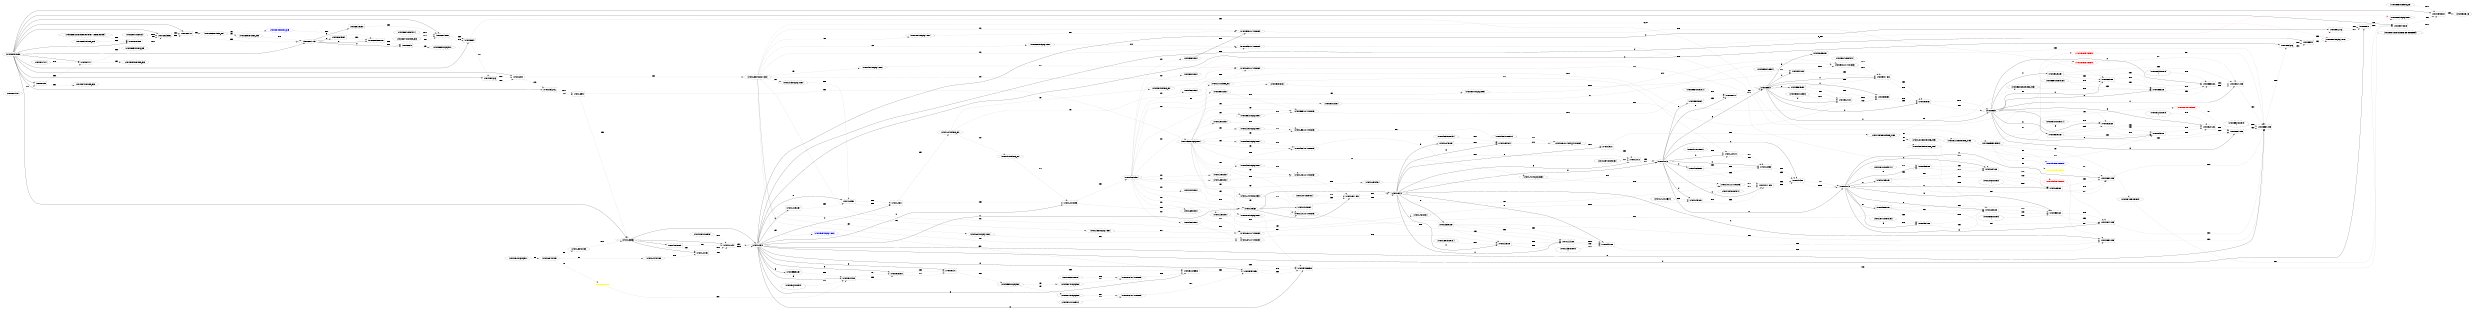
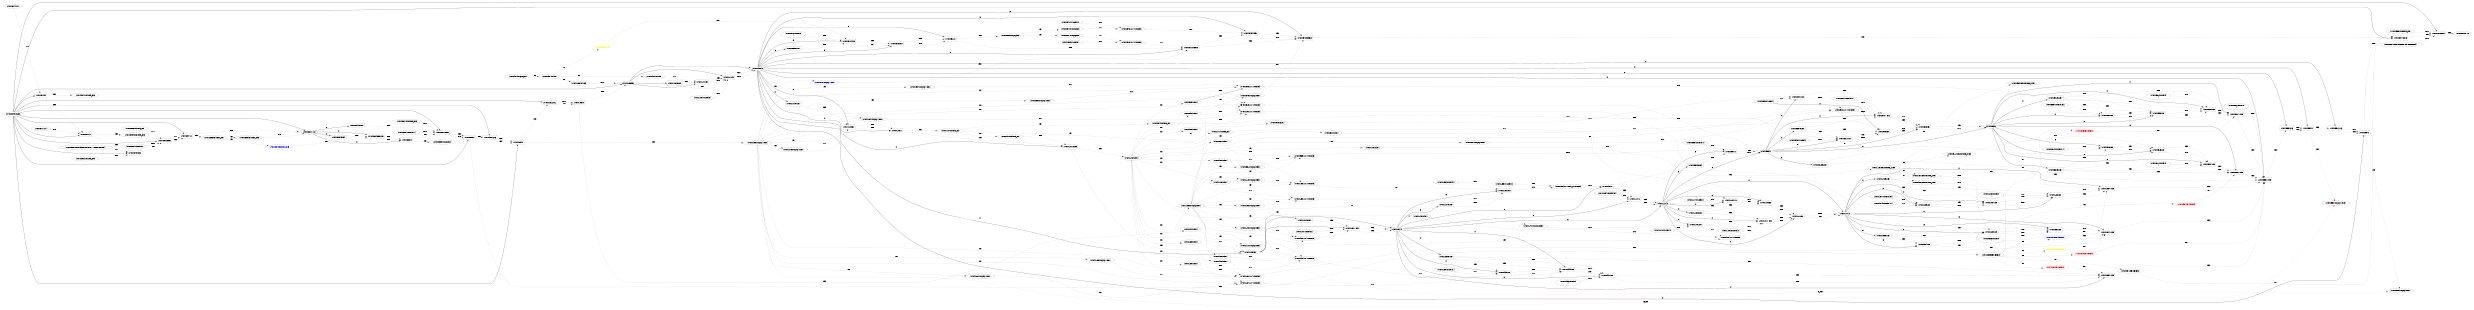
  digraph {
    fontname=Lato
    rankdir=LR
    node [fontname=Lato shape=ellipse style=dashed]
    edge [fontname=Lato style=dotted]
    n1 [color=black fontcolor=black label="(67821577)close" shape=box]
    n2 [label="(67821578)print" shape=box]
    n3 [label="(67821581)END" shape=""]
    n4 [color=black fontcolor=black label="(67821398)String(lit(w))"]
    n5 [color=black fontcolor=black label="(67821396)open" shape=box]
    n6 [color=black fontcolor=black label="(67821399)=" shape=box]
    n7 [label="(67821512)int(sent_len)"]
    n8 [label="(67821514)Sub" shape=box]
    n9 [label="(67821515)Eq" shape=box]
    n10 [label="(67821455)number(-1)"]
    n11 [label="(67821454)Any.split()[.](Subscript)"]
    n12 [label="(67821456)=" shape=box]
    n13 [label="(67821497)Add" shape=box]
    n14 [label="(67821499)Add" shape=box]
    n15 [label="(67821501)Add" shape=box]
    n16 [label="(67821492)write" shape=box]
    n17 [label="(67821484)String(lit( S-))"]
    n18 [label="(67821485)Add" shape=box]
    n19 [label="(67821487)Add" shape=box]
    n20 [label="(67821451)int(idx)"]
    n21 [label="(67821450)Any(Subscript)"]
    n22 [label="(67821452)split" shape=box]
    n23 [label="(67821573)Any(Subscript)"]
    n24 [label="(67821575)upper" shape=box]
    n25 [label="(67821571)append" shape=box]
    n26 [label="(67821401)[list]" shape=box]
    n27 [label="(67821402)=" shape=box]
    n28 [label="(67821404)[list]" shape=box]
    n29 [label="(67821400)List[str](words)"]
    n30 [label="(67821411)len" shape=box]
    n31 [label="(67821414)Lt" shape=box]
    n32 [label="(67821415)If" shape=diamond]
    n33 [label="(67821489)Add" shape=box]
    n34 [label="(67821480)write" shape=box]
    n35 [label="(67821550)write" shape=box]
    n36 [label="(67821507)In" shape=box]
    n37 [label="(67821508)If" shape=diamond]
    n38 [label="(67821521)Add" shape=box]
    n39 [label="(67821510)Or" shape=box]
    n40 [label="(67821522)NotIn" shape=box]
    n41 [label="(67821523)If" shape=diamond]
    n42 [label="(67821548)empty" shape=box]
    n43 [label="(67821509)empty" shape=box]
    n44 [color=blue fontcolor=blue label="(67821565)List[str](words)"]
    n45 [label="(67821566)append" shape=box]
    n46 [label="(67821416)empty" shape=box]
    n47 [label="(67821418)len" shape=box]
    n48 [label="(67821554)=" shape=box]
    n49 [label="(67821556)[list]" shape=box]
    n50 [label="(67821420)=" shape=box]
    n51 [label="(67821558)empty" shape=box]
    n52 [label="(67821561)strip" shape=box]
    n53 [label="(67821425)For" shape=diamond]
    n54 [label="(67821557)=" shape=box]
    n55 [label="(67821553)[list]" shape=box]
    n56 [label="(67821421)range" shape=box]
    n57 [label="(67821563)split" shape=box]
    n58 [label="(67821564)=" shape=box]
    n59 [label="(67821519)int(idx)"]
    n60 [label="(67821518)Any(Subscript)"]
    n61 [label="(67821386)String(lit(r))"]
    n62 [label="(67821384)open" shape=box]
    n63 [label="(67821387)AS" shape=box]
    n64 [label="(67821405)=" shape=box]
    n65 [label="(67821409)For" shape=diamond]
    n66 [label="(67821403)List[str](labels)"]
    n67 [label="(67821517)List[str](labels)"]
    n68 [label="(67821533)Add" shape=box]
    n69 [label="(67821547)Add" shape=box]
    n70 [label="(67821538)write" shape=box]
    n71 [label="(67021531)Add" shape=box]
    n72 [label="(67821545)Add" shape=box]
    n73 [label="(67821535)Add" shape=box]
    n74 [label="(67821526)write" shape=box]
    n75 [label="(67821543)Add" shape=box]
    n76 [label="(67821536)empty" shape=box]
    n77 [label="(67821524)empty" shape=box]
    n78 [label="(67821390)List[str](fins)"]
    n79 [color=red fontcolor=red label="(67821434)TextIO(fout)"]
    n80 [label="(67821435)write" shape=box]
    n81 [label="(67821431)NotIn" shape=box]
    n82 [label="(67821432)If" shape=diamond]
    n83 [label="(67821447)empty" shape=box]
    n84 [label="(67821446)Add" shape=box]
    n85 [label="(67821433)empty" shape=box]
    n86 [label="(67821461)In" shape=box]
    n87 [label="(67821444)Add" shape=box]
    n88 [label="(67821462)If" shape=diamond]
    n89 [label="(67821440)Add" shape=box]
    n90 [label="(67821410)empty" shape=box]
    n91 [label="(67821407)str(line)"]
    n92 [label="(67821408)str(line)"]
    n93 [color=yellow fontcolor=yellow label="(67821560)str(line)"]
    n94 [label="(67821412)str(line)"]
    n95 [label="(67821481)List[str](words)"]
    n96 [label="(67821482)Any(Subscript)"]
    n97 [label="(67821448)nothing(label_type)"]
    n98 [label="(67821476)NotIn" shape=box]
    n99 [label="(67821502)empty" shape=box]
    n100 [label="(67821464)Or" shape=box]
    n101 [label="(67821477)If" shape=diamond]
    n102 [label="(67821469)Eq" shape=box]
    n103 [label="(67821475)Add" shape=box]
    n104 [label="(67821468)Sub" shape=box]
    n105 [label="(67821463)empty" shape=box]
    n106 [label="(67821445)String(lit(\n))"]
    n107 [label="(67821580)str(output_file)"]
    n108 [label="(67821532)nothing(label_type)"]
    n109 [color=red fontcolor=red label="(67821549)TextIO(fout)"]
    n110 [label="(67821472)Any(Subscript)"]
    n111 [label="(67821511)int(idx)"]
    n112 [label="(67821441)List[str](labels)"]
    n113 [label="(67821442)Any(Subscript)"]
    n114 [label="(67821428)List[str](labels)"]
    n115 [label="(67821429)Any(Subscript)"]
    n116 [label="(67821449)List[str](labels)"]
    n117 [label="(67821505)Any(Subscript)"]
    n118 [label="(67821504)List[str](labels)"]
    n119 [label="(67821555)List[str](labels)"]
    n120 [color=black fontcolor=black label="(67821570)List[str](labels)"]
    n121 [label="(67821459)Any(Subscript)"]
    n122 [label="(67821471)List[str](labels)"]
    n123 [label="(67821458)List[str](labels)"]
    n124 [label="(67821552)List[str](words)"]
    n125 [label="(67821380)String(lit(Convert BIO -> BIOES for file:))"]
    n126 [label="(67821379)print" shape=box]
    n127 [color=black fontcolor=black label="(67821576)TextIO(fout)"]
    n128 [label="(67821372)(null)"]
    n129 [label="(67821373)=" shape=box]
    n130 [label="(67821371)str(input_file)"]
    n131 [label="(67821377)=" shape=box]
    n132 [label="(67821486)nothing(label_type)"]
    n133 [label="(67821375)str(output_file)"]
    n134 [label="(67821394)empty" shape=box]
    n135 [label="(67821417)int(sent_len)"]
    n136 [label="(67821496)String(lit( B-))"]
    n137 [label="(67821544)nothing(label_type)"]
    n138 [label="(67821490)empty" shape=box]
    n139 [label="(67821478)empty" shape=box]
    n140 [label="(67821559)List[str](pair)"]
    n141 [label="(67821572)List[str](pair)"]
    n142 [label="(67821567)List[str](pair)"]
    n143 [label="(67821568)Any(Subscript)"]
    n144 [label="(67821406)List[str](fins)"]
    n145 [label="(67821426)empty" shape=box]
    n146 [label="(67821465)int(idx)"]
    n147 [label="(67821382)With" shape=diamond]
    n148 [label="(67821383)TextIO(in_file)"]
    n149 [color=blue fontcolor=blue label="(67821479)TextIO(fout)"]
    n150 [label="(67821500)String(lit(\n))"]
    n151 [label="(67821388)TextIO(in_file)"]
    n152 [label="(67821389)empty" shape=box]
    n153 [label="(67821392)readlines" shape=box]
    n154 [label="(67821393)=" shape=box]
    n155 [label="(67821527)List[str](words)"]
    n156 [label="(57821540)Any(Subscript)"]
    n157 [label="(67821539)List[str](words)"]
    n158 [label="(67821419)List[str](words)"]
    n159 [label="(67821436)List[str](words)"]
    n160 [label="(67821437)Any(Subscript)"]
    n161 [label="(67821493)List[str](words)"]
    n162 [label="(67821528)Any(Subscript)"]
    n163 [label="(67821494)Any(Subscript)"]
    n164 [label="(67821530)String(lit( E-))"]
    n165 [label="(67821370)START" shape=""]
    n166 [color=black fontcolor=black label="(67821395)TextIO(fout)"]
    n167 [color=red fontcolor=red label="(67821537)TextIO(fout)"]
    n168 [color=red fontcolor=red label="(67821525)TextIO(fout)"]
    n169 [color=yellow fontcolor=yellow label="(67821491)TextIO(fout)"]
    n170 [label="(67821438)int(idx)"]
    n171 [label="(67821569)number(0)"]
    n172 [label="(67821423)int(idx)"]
    n173 [label="(67821541)int(idx)"]
    n174 [label="(67821495)int(idx)"]
    n175 [label="(67821473)int(idx)"]
    n176 [label="(67821529)int(idx)"]
    n177 [label="(67821443)int(idx)"]
    n178 [label="(67821424)int(idx)"]
    n179 [label="(67821460)int(idx)"]
    n180 [label="(67821483)int(idx)"]
    n181 [label="(67821430)int(idx)"]
    n182 [label="(67821506)int(idx)"]
    n183 [label="(67821498)nothing(label_type)"]
    n184 [label="(67821457)String(lit(B-))"]
    n185 [label="(67821413)number(3)"]
    n186 [label="(67821453)String(lit(-))"]
    n187 [color=blue fontcolor=blue label="(67821391)TextIO(in_file)"]
    n188 [label="(67821385)str(input_file)"]
    n189 [label="(67821546)String(lit(\n))"]
    n190 [label="(67821534)String(lit(\n))"]
    n191 [label="(67821488)String(lit(\n))"]
    n192 [label="(67821551)String(lit(\n))"]
    n193 [label="(67821574)number(-1)"]
    n194 [label="(67821466)int(sent_len)"]
    n195 [label="(67821422)int(sent_len)"]
    n196 [label="(67821579)String(lit(BIOES file generated:))"]
    n197 [label="(67821520)number(1)"]
    n198 [label="(67821542)String(lit( I-))"]
    n199 [label="(67821427)String(lit(-))"]
    n200 [label="(67821503)String(lit(I-))"]
    n201 [label="(67821470)String(lit(I-))"]
    n202 [label="(67821467)number(1)"]
    n203 [label="(67821513)number(1)"]
    n204 [label="(67821397)str(output_file)"]
    n205 [label="(67821439)String(lit( ))"]
    n206 [label="(67821376)(null)"]
    n207 [label="(67821474)number(1)"]
    n208 [label="(67821381)str(input_file)"]
    n209 [label="(67821516)String(lit(I-))"]
    n210 [label="(67821562)String(lit(\n))"]
    n1 -> n2 [label=dep]
    n2 -> n3 [label=dep]
    n4 -> n5 [label=para]
    n5 -> n6 [label=dep]
    n5 -> n6 [label=para]
    n6 -> n26 [label=dep]
    n6 -> n166 [label=def]
    n7 -> n8 [label=para]
    n8 -> n9 [label=dep]
    n8 -> n9 [label=para]
    n9 -> n39 [label=dep]
    n9 -> n39 [label=para]
    n10 -> n11 [label=para]
    n11 -> n12 [label=para]
    n12 -> n86 [label=dep]
    n12 -> n97 [label=def]
    n13 -> n14 [label=dep]
    n13 -> n14 [label=para]
    n14 -> n15 [label=dep]
    n14 -> n15 [label=para]
    n15 -> n16 [label=dep]
    n15 -> n16 [label=para]
    n16 -> n35 [label=dep]
    n17 -> n18 [label=para]
    n18 -> n19 [label=dep]
    n18 -> n19 [label=para]
    n19 -> n33 [label=dep]
    n19 -> n33 [label=para]
    n20 -> n21 [label=para]
    n21 -> n22 [label=recv]
    n22 -> n11 [label=qual]
    n23 -> n24 [label=recv]
    n24 -> n25 [label=dep]
    n24 -> n25 [label=para]
    n25 -> n1 [label=dep]
    n26 -> n27 [label=dep]
    n26 -> n27 [label=para]
    n27 -> n28 [label=dep]
    n27 -> n29 [label=def]
    n28 -> n64 [label=dep]
    n28 -> n64 [label=para]
    n29 -> n44 [label=ref]
    n29 -> n95 [label=ref]
    n29 -> n96 [label=ref]
    n29 -> n124 [color=red label=re_def]
    n29 -> n155 [label=ref]
    n29 -> n156 [label=ref]
    n29 -> n157 [label=ref]
    n29 -> n158 [label=ref]
    n29 -> n159 [label=ref]
    n29 -> n160 [label=ref]
    n29 -> n161 [label=ref]
    n29 -> n162 [label=ref]
    n29 -> n163 [label=ref]
    n30 -> n31 [label=dep]
    n30 -> n31 [label=para]
    n31 -> n32 [label=dep]
    n31 -> n32 [label=cond]
    n32 -> n24 [label=F style=""]
    n32 -> n25 [label=F style=""]
    n32 -> n35 [label=T style=""]
    n32 -> n45 [label=F style=""]
    n32 -> n46 [label=T style=""]
    n32 -> n47 [label=T style=""]
    n32 -> n48 [label=T style=""]
    n32 -> n49 [label=T style=""]
    n32 -> n50 [label=T style=""]
    n32 -> n51 [label=F style=""]
    n32 -> n52 [label=F style=""]
    n32 -> n53 [label=T style=""]
    n32 -> n54 [label=T style=""]
    n32 -> n55 [label=T style=""]
    n32 -> n56 [label=T style=""]
    n32 -> n57 [label=F style=""]
    n32 -> n58 [label=F style=""]
    n33 -> n34 [label=dep]
    n33 -> n34 [label=para]
    n34 -> n35 [label=dep]
    n35 -> n55 [label=dep]
    n36 -> n37 [label=dep]
    n36 -> n37 [label=cond]
    n37 -> n8 [label=T style=""]
-   n37 -> n9 [label=T style=""]
+   n197 -> n9 [label=T style=""]
    n37 -> n38 [label=T style=""]
    n37 -> n39 [label=T style=""]
    n37 -> n40 [label=T style=""]
    n37 -> n41 [label=T style=""]
    n37 -> n42 [label=F style=""]
    n37 -> n43 [label=T style=""]
    n38 -> n40 [label=dep]
    n38 -> n60 [label=para]
    n39 -> n41 [label=dep]
    n39 -> n41 [label=cond]
    n40 -> n39 [label=dep]
    n40 -> n39 [label=para]
    n41 -> n68 [label=T style=""]
    n41 -> n69 [label=F style=""]
    n41 -> n70 [label=F style=""]
    n41 -> n71 [label=T style=""]
    n41 -> n72 [label=F style=""]
    n41 -> n73 [label=T style=""]
    n41 -> n74 [label=T style=""]
    n41 -> n75 [label=F style=""]
    n41 -> n76 [label=F style=""]
    n41 -> n77 [label=T style=""]
    n42 -> n35 [label=dep]
    n43 -> n8 [label=dep]
    n43 -> n9 [label=dep]
    n43 -> n40 [label=dep]
    n44 -> n45 [label=recv]
    n45 -> n24 [label=dep]
    n45 -> n25 [label=dep]
    n46 -> n47 [label=dep]
    n47 -> n50 [label=dep]
    n47 -> n50 [label=para]
    n48 -> n49 [label=dep]
    n48 -> n124 [label=def]
    n49 -> n54 [label=dep]
    n49 -> n54 [label=para]
    n50 -> n56 [label=dep]
    n50 -> n135 [label=def]
    n51 -> n52 [label=dep]
    n52 -> n57 [label=dep]
    n52 -> n57 [label=recv]
    n53 -> n81 [style=solid]
    n53 -> n82 [style=solid]
    n53 -> n145 [style=solid]
    n54 -> n1 [label=dep]
    n54 -> n119 [label=def]
    n55 -> n48 [label=dep]
    n55 -> n48 [label=para]
    n56 -> n53 [label=dep]
    n56 -> n172 [label=def]
    n57 -> n58 [label=dep]
    n57 -> n58 [label=para]
    n58 -> n45 [label=dep]
    n58 -> n140 [label=def]
    n59 -> n38 [label=para]
    n60 -> n40 [label=para]
    n61 -> n62 [label=para]
    n62 -> n63 [label=dep]
    n62 -> n63 [label=para]
    n63 -> n147 [label=dep]
    n63 -> n148 [label=def]
    n64 -> n65 [label=dep]
    n64 -> n66 [label=def]
    n65 -> n30 [style=solid]
    n65 -> n31 [style=solid]
    n65 -> n32 [style=solid]
    n65 -> n90 [style=solid]
    n66 -> n21 [label=ref]
    n66 -> n60 [label=ref]
    n66 -> n67 [label=ref]
    n66 -> n110 [label=ref]
    n66 -> n112 [label=ref]
    n66 -> n113 [label=ref]
    n66 -> n114 [label=ref]
    n66 -> n115 [label=ref]
    n66 -> n116 [label=ref]
    n66 -> n117 [label=ref]
    n66 -> n118 [label=ref]
    n66 -> n119 [color=red label=re_def]
    n66 -> n120 [label=ref]
    n66 -> n121 [label=ref]
    n66 -> n122 [label=ref]
    n66 -> n123 [label=ref]
    n67 -> n60 [label=qual]
    n68 -> n73 [label=dep]
    n68 -> n73 [label=para]
    n69 -> n70 [label=dep]
    n69 -> n70 [label=para]
    n70 -> n35 [label=dep]
    n71 -> n68 [label=dep]
    n71 -> n68 [label=para]
    n72 -> n69 [label=dep]
    n72 -> n69 [label=para]
    n73 -> n74 [label=dep]
    n73 -> n74 [label=para]
    n74 -> n35 [label=dep]
    n75 -> n72 [label=dep]
    n75 -> n72 [label=para]
    n76 -> n69 [label=dep]
    n76 -> n70 [label=dep]
    n76 -> n72 [label=dep]
    n76 -> n75 [label=dep]
    n77 -> n68 [label=dep]
    n77 -> n71 [label=dep]
    n77 -> n73 [label=dep]
    n77 -> n74 [label=dep]
    n79 -> n80 [label=recv]
    n80 -> n35 [label=dep]
    n81 -> n82 [label=dep]
    n81 -> n82 [label=cond]
    n82 -> n12 [label=F style=""]
    n82 -> n22 [label=F style=""]
    n82 -> n80 [label=T style=""]
    n82 -> n83 [label=F style=""]
    n82 -> n84 [label=T style=""]
    n82 -> n85 [label=T style=""]
    n82 -> n86 [label=F style=""]
    n82 -> n87 [label=T style=""]
    n82 -> n88 [label=F style=""]
    n82 -> n89 [label=T style=""]
    n83 -> n22 [label=para]
    n84 -> n80 [label=dep]
    n84 -> n80 [label=para]
    n85 -> n80 [label=dep]
    n85 -> n84 [label=dep]
    n85 -> n87 [label=dep]
    n85 -> n89 [label=dep]
    n86 -> n88 [label=dep]
    n86 -> n88 [label=cond]
    n87 -> n84 [label=dep]
    n87 -> n84 [label=para]
    n88 -> n36 [label=F style=""]
    n88 -> n37 [label=F style=""]
    n88 -> n98 [label=T style=""]
    n88 -> n99 [label=F style=""]
    n88 -> n100 [label=T style=""]
    n88 -> n101 [label=T style=""]
    n88 -> n102 [label=T style=""]
    n88 -> n103 [label=T style=""]
    n88 -> n104 [label=T style=""]
    n88 -> n105 [label=T style=""]
    n89 -> n87 [label=dep]
    n89 -> n87 [label=para]
    n90 -> n30 [label=dep]
    n90 -> n31 [label=dep]
    n91 -> n92 [label=ref]
    n91 -> n93 [label=ref]
    n91 -> n94 [label=ref]
    n92 -> n65 [label=cond]
    n93 -> n52 [label=recv]
    n94 -> n30 [label=para]
    n95 -> n96 [label=qual]
    n96 -> n18 [label=para]
    n97 -> n108 [label=ref]
    n97 -> n132 [label=ref]
    n97 -> n137 [label=ref]
    n97 -> n183 [label=ref]
    n98 -> n100 [label=dep]
    n98 -> n100 [label=para]
    n99 -> n36 [label=dep]
    n100 -> n101 [label=dep]
    n100 -> n101 [label=cond]
    n101 -> n13 [label=F style=""]
    n101 -> n14 [label=F style=""]
    n101 -> n15 [label=F style=""]
    n101 -> n16 [label=F style=""]
    n101 -> n18 [label=T style=""]
    n101 -> n19 [label=T style=""]
    n101 -> n33 [label=T style=""]
    n101 -> n34 [label=T style=""]
    n101 -> n138 [label=F style=""]
    n101 -> n139 [label=T style=""]
    n102 -> n100 [label=dep]
    n102 -> n100 [label=para]
    n103 -> n98 [label=dep]
    n103 -> n110 [label=para]
    n104 -> n102 [label=dep]
    n104 -> n102 [label=para]
    n105 -> n98 [label=dep]
    n105 -> n102 [label=dep]
    n105 -> n104 [label=dep]
    n106 -> n84 [label=para]
    n107 -> n2 [label=para]
    n108 -> n68 [label=para]
    n109 -> n35 [label=recv]
    n110 -> n98 [label=para]
    n111 -> n9 [label=para]
    n112 -> n113 [label=qual]
    n113 -> n87 [label=para]
    n114 -> n115 [label=qual]
    n115 -> n81 [label=para]
    n116 -> n21 [label=qual]
    n117 -> n36 [label=para]
    n118 -> n117 [label=qual]
    n120 -> n25 [label=recv]
    n121 -> n86 [label=para]
    n122 -> n110 [label=qual]
    n123 -> n121 [label=qual]
    n125 -> n126 [label=para]
    n126 -> n62 [label=dep]
    n127 -> n1 [label=recv]
    n128 -> n129 [label=para]
    n129 -> n130 [label=def]
    n129 -> n131 [label=dep]
    n131 -> n126 [label=dep]
    n131 -> n133 [label=def]
    n132 -> n19 [label=para]
    n134 -> n5 [label=dep]
    n135 -> n7 [label=ref]
    n135 -> n194 [label=ref]
    n135 -> n195 [label=ref]
-   n136 -> n13 [label=para]
+   n136 -> n18 [label=para]
    n137 -> n72 [label=para]
    n138 -> n13 [label=dep]
    n138 -> n14 [label=dep]
    n138 -> n15 [label=dep]
    n138 -> n16 [label=dep]
    n139 -> n18 [label=dep]
    n139 -> n19 [label=dep]
    n139 -> n33 [label=dep]
    n139 -> n34 [label=dep]
    n140 -> n141 [label=ref]
    n140 -> n142 [label=ref]
    n141 -> n23 [label=qual]
    n142 -> n143 [label=qual]
    n143 -> n45 [label=para]
    n144 -> n91 [label=def]
    n145 -> n81 [label=dep]
    n146 -> n102 [label=para]
    n147 -> n134 [label=F style=""]
    n147 -> n152 [label=T style=""]
    n147 -> n153 [label=T style=""]
    n147 -> n154 [label=T style=""]
    n148 -> n151 [label=ref]
    n148 -> n187 [label=ref]
    n149 -> n34 [label=recv]
    n150 -> n15 [label=para]
    n151 -> n147 [label=para]
    n152 -> n153 [label=dep]
    n153 -> n154 [label=dep]
    n153 -> n154 [label=para]
    n154 -> n5 [label=dep]
    n154 -> n78 [label=def]
    n155 -> n162 [label=qual]
    n156 -> n75 [label=para]
    n157 -> n156 [label=qual]
    n158 -> n47 [label=para]
    n159 -> n160 [label=qual]
    n160 -> n89 [label=para]
    n161 -> n163 [label=qual]
    n162 -> n71 [label=para]
    n163 -> n13 [label=para]
    n164 -> n71 [label=para]
    n165 -> n1 [style=solid]
    n165 -> n2 [style=solid]
    n165 -> n5 [style=solid]
    n165 -> n6 [style=solid]
    n165 -> n26 [style=solid]
    n165 -> n27 [style=solid]
    n165 -> n28 [style=solid]
    n165 -> n62 [style=solid]
    n165 -> n63 [style=solid]
    n165 -> n65 [style=solid]
    n165 -> n126 [style=solid]
    n165 -> n129 [style=solid]
    n165 -> n131 [style=solid]
    n165 -> n147 [style=solid]
    n166 -> n79 [label=ref]
    n166 -> n109 [label=ref]
    n166 -> n127 [label=ref]
    n166 -> n149 [label=ref]
    n166 -> n167 [label=ref]
    n166 -> n168 [label=ref]
    n166 -> n169 [label=ref]
    n167 -> n70 [label=recv]
    n168 -> n74 [label=recv]
    n169 -> n16 [label=recv]
    n170 -> n160 [label=para]
    n171 -> n143 [label=para]
    n172 -> n20 [label=ref]
    n172 -> n59 [label=ref]
    n172 -> n111 [label=ref]
    n172 -> n146 [label=ref]
    n172 -> n170 [label=ref]
    n172 -> n173 [label=ref]
    n172 -> n174 [label=ref]
    n172 -> n175 [label=ref]
    n172 -> n176 [label=ref]
    n172 -> n177 [label=ref]
    n172 -> n178 [label=ref]
    n172 -> n179 [label=ref]
    n172 -> n180 [label=ref]
    n172 -> n181 [label=ref]
    n172 -> n182 [label=ref]
    n173 -> n156 [label=para]
    n174 -> n163 [label=para]
    n175 -> n103 [label=para]
    n176 -> n162 [label=para style=solid]
    n177 -> n113 [label=para]
    n178 -> n53 [label=cond]
    n179 -> n121 [label=para]
    n180 -> n96 [label=para]
    n181 -> n115 [label=para]
    n182 -> n117 [label=para]
    n183 -> n14 [label=para]
    n184 -> n86 [label=para]
    n185 -> n31 [label=para]
    n186 -> n22 [label=para]
    n187 -> n153 [label=recv]
    n188 -> n62 [label=para]
    n189 -> n69 [label=para]
    n190 -> n73 [label=para]
    n191 -> n33 [label=para]
    n192 -> n35 [label=para]
    n193 -> n23 [label=para]
    n194 -> n104 [label=para]
    n195 -> n56 [label=para]
    n196 -> n2 [label=para]
    n197 -> n38 [label=para]
    n198 -> n75 [label=para]
    n199 -> n81 [label=para]
    n200 -> n36 [label=para]
    n201 -> n98 [label=para]
    n202 -> n104 [label=para]
    n203 -> n8 [label=para]
    n204 -> n5 [label=para]
    n205 -> n89 [label=para]
    n206 -> n131 [label=para]
    n207 -> n103 [label=para]
    n208 -> n126 [label=para]
    n209 -> n40 [label=para]
    n210 -> n52 [label=para]
  }
